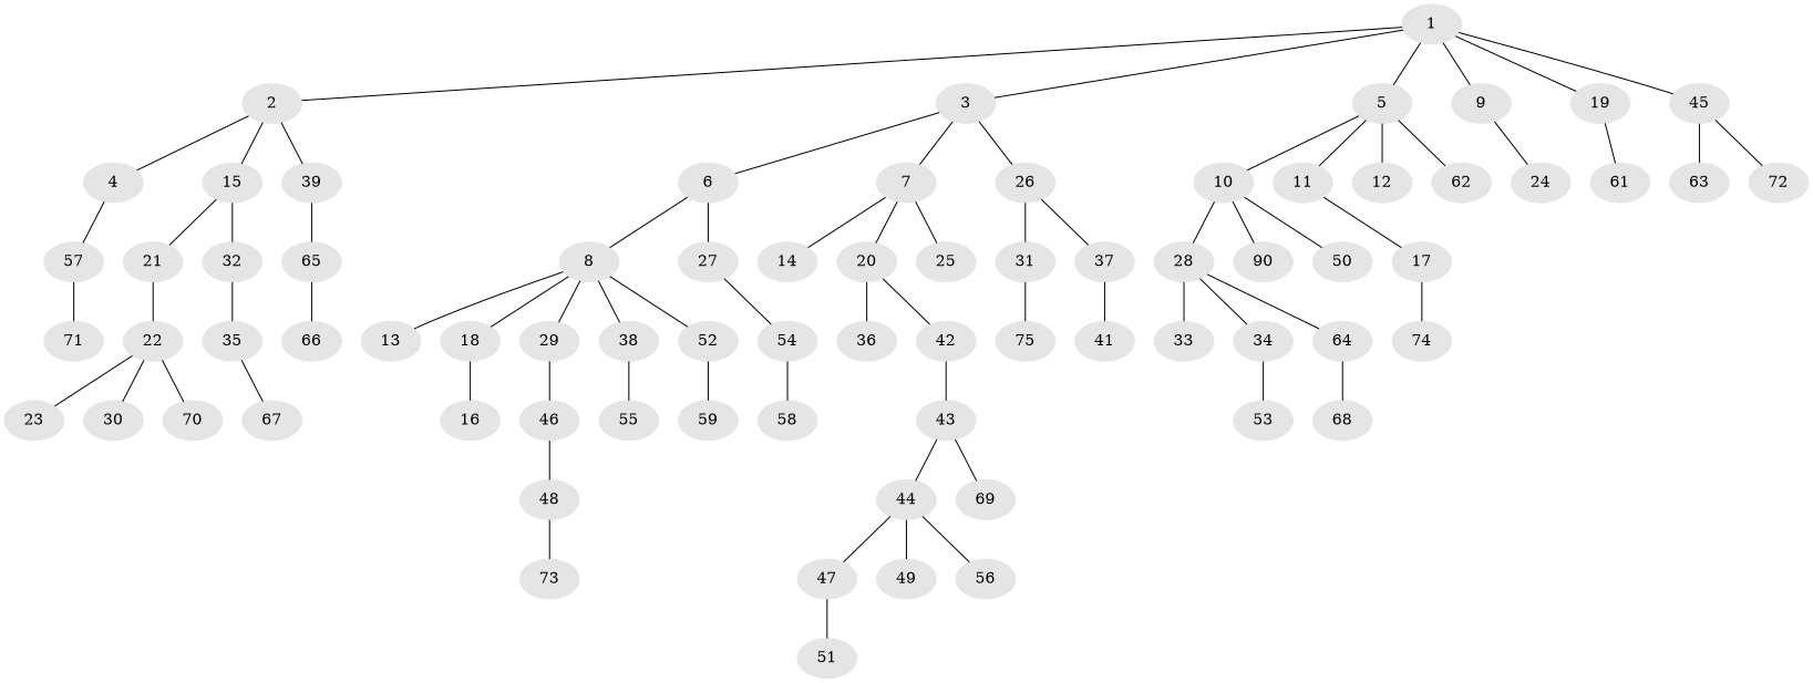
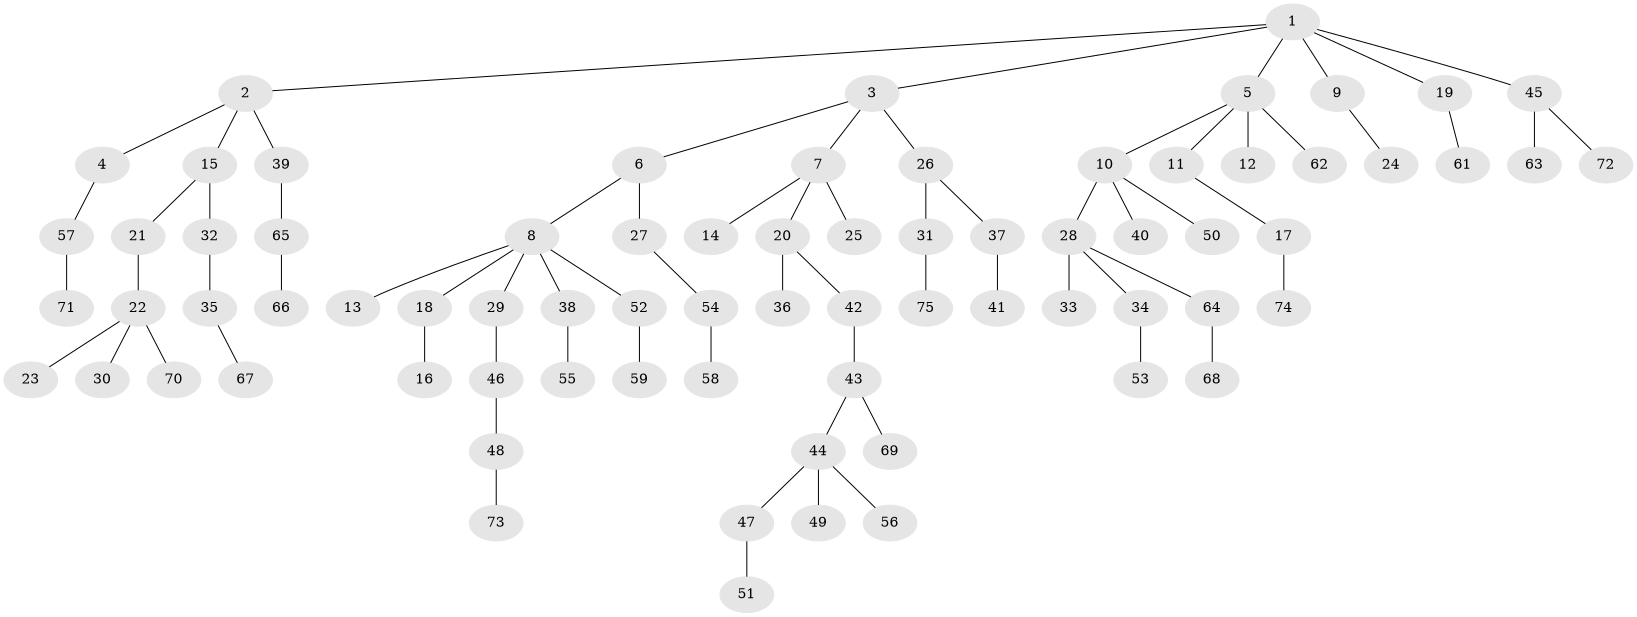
  graph {
    node [color=gray90 style=filled]
    1
    2
    3
    5
    9
    19
    45
    4
    15
    39
    6
    7
    26
    10
    11
    12
    62
    24
    61
    63
    72
    57
    21
    32
    65
    8
    27
    14
    20
    25
    31
    37
    71
    28
-   40 [label=90]
+   40
    50
    17
    13
    18
    29
    38
    52
    54
    36
    42
    16
    46
    55
    59
    33
    34
    64
    74
    22
    35
    43
    23
    30
    70
    75
    41
    58
    53
    68
    48
    67
    66
    44
    69
    47
    49
    56
    51
    73
    1 -- 2
    1 -- 3
    1 -- 5
    1 -- 9
    1 -- 19
    1 -- 45
    2 -- 4
    2 -- 15
    2 -- 39
    3 -- 6
    3 -- 7
    3 -- 26
    5 -- 10
    5 -- 11
    5 -- 12
    5 -- 62
    9 -- 24
    19 -- 61
    45 -- 63
    45 -- 72
    4 -- 57
    15 -- 21
    15 -- 32
    39 -- 65
    6 -- 8
    6 -- 27
    7 -- 14
    7 -- 20
    7 -- 25
    26 -- 31
    26 -- 37
    10 -- 28
    10 -- 40
    10 -- 50
    11 -- 17
    57 -- 71
    21 -- 22
    32 -- 35
    65 -- 66
    8 -- 13
    8 -- 18
    8 -- 29
    8 -- 38
    8 -- 52
    27 -- 54
    20 -- 36
    20 -- 42
    31 -- 75
    37 -- 41
    28 -- 33
    28 -- 34
    28 -- 64
    17 -- 74
    18 -- 16
    29 -- 46
    38 -- 55
    52 -- 59
    54 -- 58
    42 -- 43
    46 -- 48
    34 -- 53
    64 -- 68
    22 -- 23
    22 -- 30
    22 -- 70
    35 -- 67
    43 -- 44
    43 -- 69
    48 -- 73
    44 -- 47
    44 -- 49
    44 -- 56
    47 -- 51
  }
